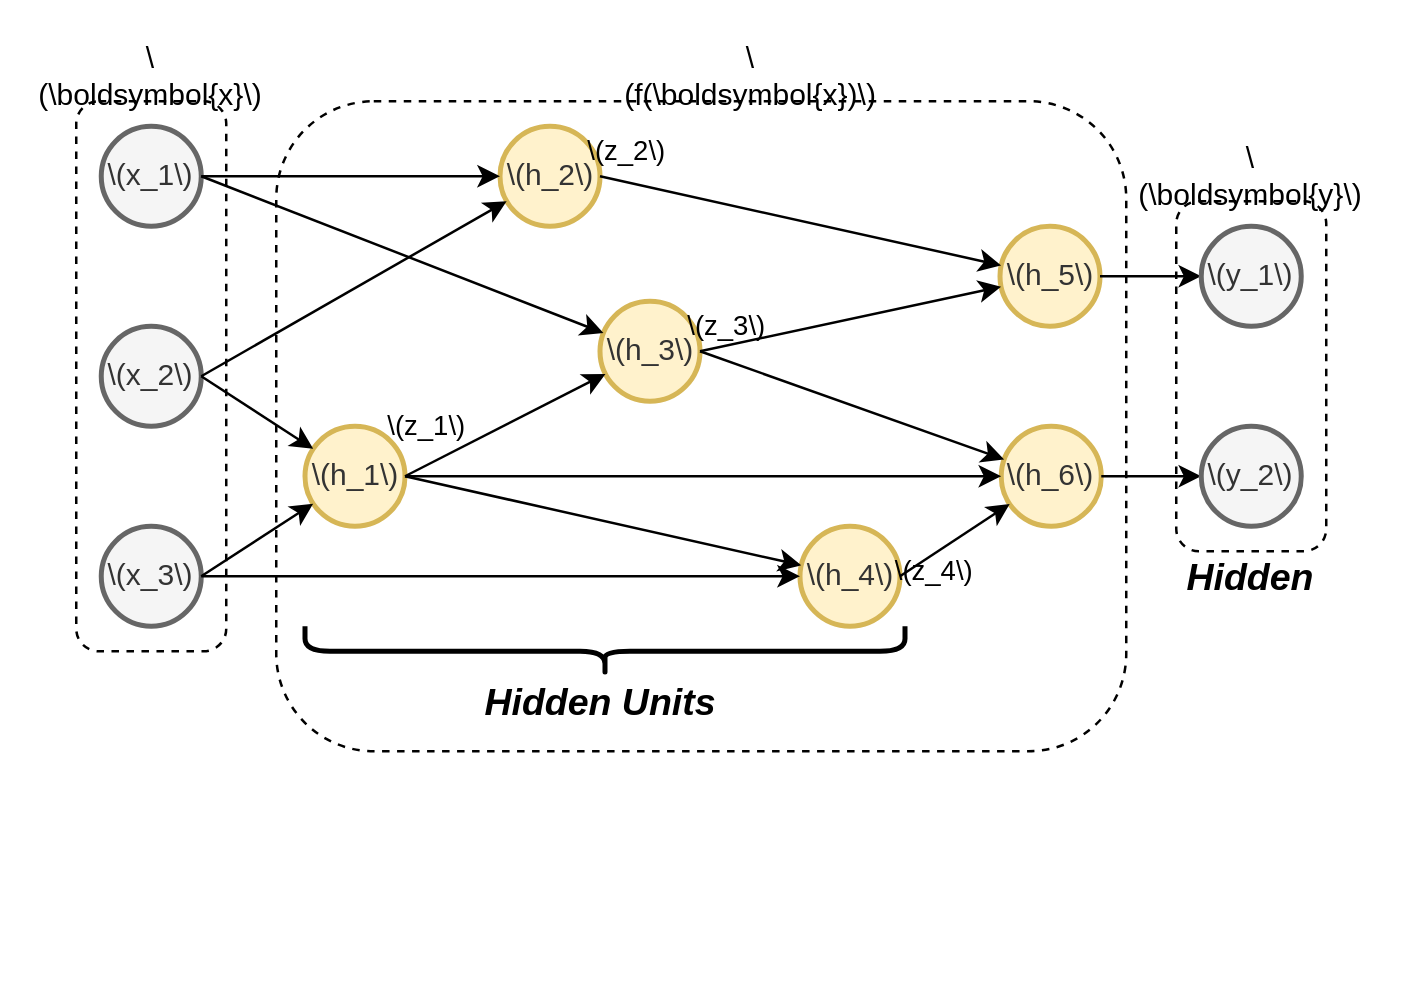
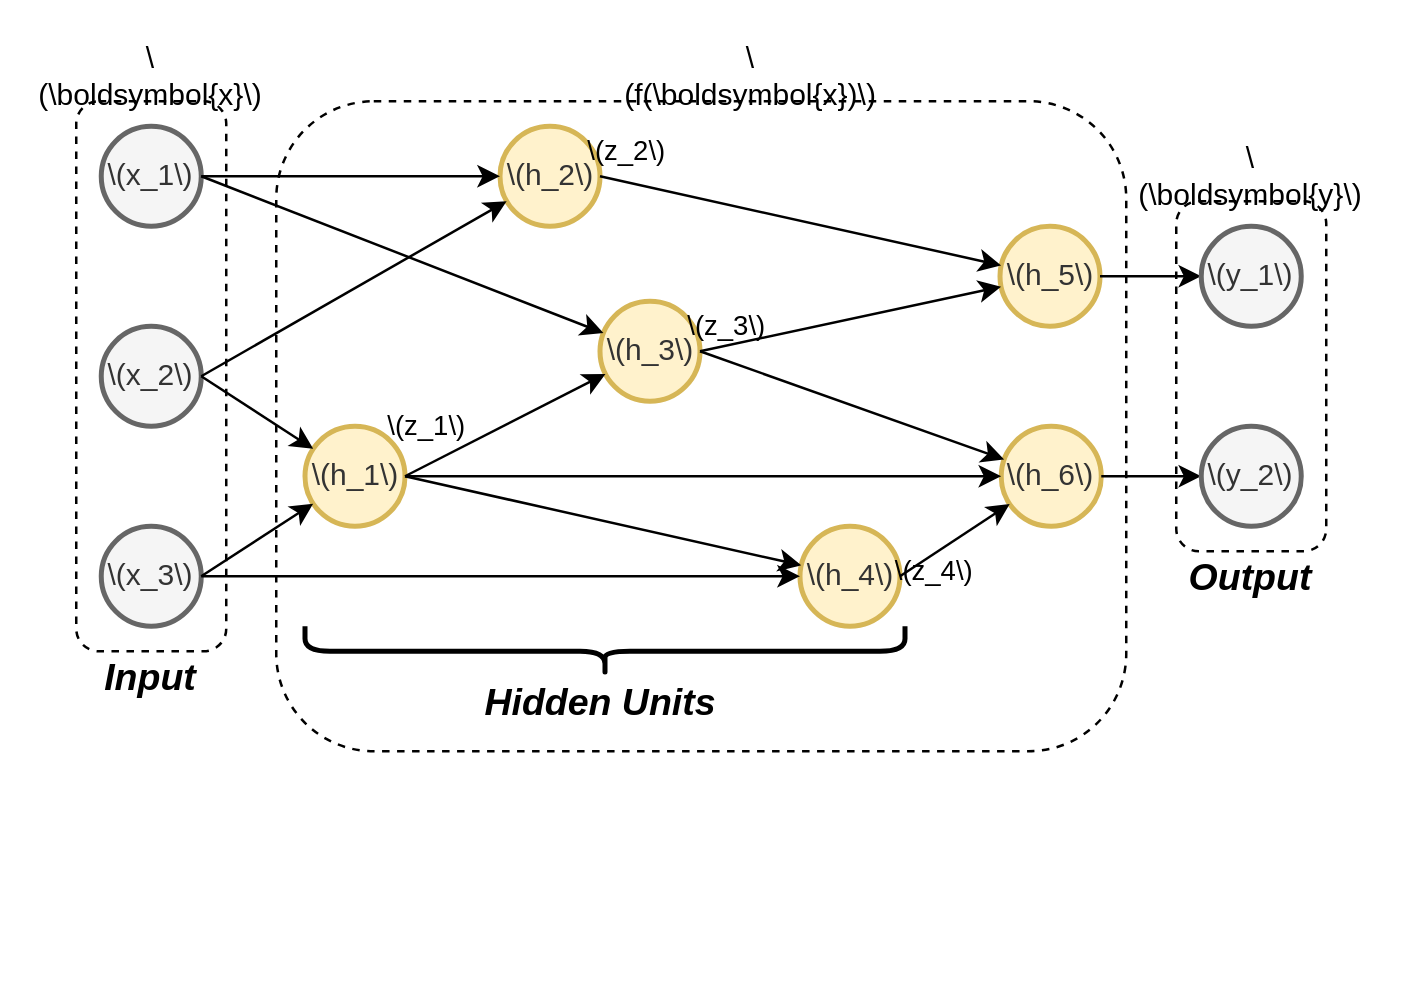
  <mxCell id="0" />
  <mxCell id="1" parent="0" />
  <mxCell id="2" value="" style="rounded=1;whiteSpace=wrap;html=1;fillColor=none;dashed=1;" parent="1" vertex="1"><mxGeometry x="110" y="40" width="340" height="260" as="geometry" /></mxCell>
  <mxCell id="3" value="" style="rounded=1;whiteSpace=wrap;html=1;fillColor=none;dashed=1;" parent="1" vertex="1"><mxGeometry x="30" y="40" width="60" height="220" as="geometry" /></mxCell>
  <mxCell id="4" value="&lt;span style=&quot;color: rgb(51 , 51 , 51)&quot;&gt;\(h_3\)&lt;/span&gt;" style="ellipse;whiteSpace=wrap;html=1;aspect=fixed;fillColor=#fff2cc;strokeColor=#d6b656;strokeWidth=2;" parent="1" vertex="1"><mxGeometry x="239.5" y="120" width="40" height="40" as="geometry" /></mxCell>
  <mxCell id="5" value="&lt;span style=&quot;color: rgb(51 , 51 , 51)&quot;&gt;\(h_4\)&lt;/span&gt;" style="ellipse;whiteSpace=wrap;html=1;aspect=fixed;fillColor=#fff2cc;strokeColor=#d6b656;strokeWidth=2;" parent="1" vertex="1"><mxGeometry x="319.5" y="210" width="40" height="40" as="geometry" /></mxCell>
  <mxCell id="6" value="&lt;span style=&quot;color: rgb(51 , 51 , 51)&quot;&gt;\(h_5\)&lt;/span&gt;" style="ellipse;whiteSpace=wrap;html=1;aspect=fixed;fillColor=#fff2cc;strokeColor=#d6b656;strokeWidth=2;" parent="1" vertex="1"><mxGeometry x="399.5" y="90" width="40" height="40" as="geometry" /></mxCell>
  <mxCell id="7" value="&lt;span style=&quot;color: rgb(51 , 51 , 51)&quot;&gt;\(h_1\)&lt;/span&gt;" style="ellipse;whiteSpace=wrap;html=1;aspect=fixed;fillColor=#fff2cc;strokeColor=#d6b656;strokeWidth=2;" parent="1" vertex="1"><mxGeometry x="121.5" y="170" width="40" height="40" as="geometry" /></mxCell>
  <mxCell id="8" value="&lt;span style=&quot;color: rgb(51 , 51 , 51)&quot;&gt;\(h_2\)&lt;/span&gt;" style="ellipse;whiteSpace=wrap;html=1;aspect=fixed;fillColor=#fff2cc;strokeColor=#d6b656;strokeWidth=2;" parent="1" vertex="1"><mxGeometry x="199.5" y="50" width="40" height="40" as="geometry" /></mxCell>
  <mxCell id="9" value="&lt;span style=&quot;color: rgb(51 , 51 , 51)&quot;&gt;\(h_6\)&lt;/span&gt;" style="ellipse;whiteSpace=wrap;html=1;aspect=fixed;fillColor=#fff2cc;strokeColor=#d6b656;strokeWidth=2;" parent="1" vertex="1"><mxGeometry x="400" y="170" width="40" height="40" as="geometry" /></mxCell>
  <mxCell id="10" value="\(x_1\)" style="ellipse;whiteSpace=wrap;html=1;aspect=fixed;fillColor=#f5f5f5;strokeColor=#666666;strokeWidth=2;fontColor=#333333;" parent="1" vertex="1"><mxGeometry x="40" y="50" width="40" height="40" as="geometry" /></mxCell>
  <mxCell id="11" value="\(x_2\)" style="ellipse;whiteSpace=wrap;html=1;aspect=fixed;fillColor=#f5f5f5;strokeColor=#666666;strokeWidth=2;fontColor=#333333;" parent="1" vertex="1"><mxGeometry x="40" y="130" width="40" height="40" as="geometry" /></mxCell>
  <mxCell id="12" value="\(x_3\)" style="ellipse;whiteSpace=wrap;html=1;aspect=fixed;fillColor=#f5f5f5;strokeColor=#666666;strokeWidth=2;fontColor=#333333;" parent="1" vertex="1"><mxGeometry x="40" y="210" width="40" height="40" as="geometry" /></mxCell>
  <mxCell id="13" value="" style="endArrow=classic;html=1;targetPerimeterSpacing=0;exitX=1;exitY=0.5;exitDx=0;exitDy=0;" parent="1" source="10" target="4" edge="1"><mxGeometry width="50" height="50" relative="1" as="geometry"><mxPoint x="100" y="40" as="sourcePoint" /><mxPoint x="90" y="270" as="targetPoint" /></mxGeometry></mxCell>
  <mxCell id="14" value="" style="endArrow=classic;html=1;targetPerimeterSpacing=0;endSize=6;sourcePerimeterSpacing=0;exitX=1;exitY=0.5;exitDx=0;exitDy=0;" parent="1" source="12" target="7" edge="1"><mxGeometry width="50" height="50" relative="1" as="geometry"><mxPoint x="78" y="300" as="sourcePoint" /><mxPoint x="150" y="150" as="targetPoint" /></mxGeometry></mxCell>
  <mxCell id="15" value="" style="endArrow=classic;html=1;targetPerimeterSpacing=0;endSize=6;sourcePerimeterSpacing=0;exitX=1;exitY=0.5;exitDx=0;exitDy=0;" parent="1" source="10" target="8" edge="1"><mxGeometry width="50" height="50" relative="1" as="geometry"><mxPoint x="140" y="0" as="sourcePoint" /><mxPoint x="170.794" y="143.047" as="targetPoint" /></mxGeometry></mxCell>
  <mxCell id="16" value="" style="endArrow=classic;html=1;targetPerimeterSpacing=0;endSize=6;sourcePerimeterSpacing=0;exitX=1;exitY=0.5;exitDx=0;exitDy=0;" parent="1" source="12" target="5" edge="1"><mxGeometry width="50" height="50" relative="1" as="geometry"><mxPoint x="100" y="310" as="sourcePoint" /><mxPoint x="180.794" y="153.047" as="targetPoint" /></mxGeometry></mxCell>
  <mxCell id="17" value="" style="endArrow=classic;html=1;targetPerimeterSpacing=0;endSize=6;sourcePerimeterSpacing=0;exitX=1;exitY=0.5;exitDx=0;exitDy=0;" parent="1" source="11" target="7" edge="1"><mxGeometry width="50" height="50" relative="1" as="geometry"><mxPoint x="20" y="159" as="sourcePoint" /><mxPoint x="190.794" y="163.047" as="targetPoint" /></mxGeometry></mxCell>
  <mxCell id="18" value="" style="endArrow=classic;html=1;targetPerimeterSpacing=0;endSize=6;sourcePerimeterSpacing=0;exitX=1;exitY=0.5;exitDx=0;exitDy=0;" parent="1" source="11" target="8" edge="1"><mxGeometry width="50" height="50" relative="1" as="geometry"><mxPoint x="10" y="141" as="sourcePoint" /><mxPoint x="200.794" y="173.047" as="targetPoint" /></mxGeometry></mxCell>
  <mxCell id="19" value="" style="endArrow=classic;html=1;targetPerimeterSpacing=0;endSize=6;sourcePerimeterSpacing=0;exitX=1;exitY=0.5;exitDx=0;exitDy=0;" parent="1" source="7" target="4" edge="1"><mxGeometry x="0.379" y="-3" width="50" height="50" relative="1" as="geometry"><mxPoint x="130" y="280" as="sourcePoint" /><mxPoint x="210.794" y="183.047" as="targetPoint" /><mxPoint as="offset" /></mxGeometry></mxCell>
  <mxCell id="20" value="" style="endArrow=classic;html=1;targetPerimeterSpacing=0;endSize=6;sourcePerimeterSpacing=0;exitX=1;exitY=0.5;exitDx=0;exitDy=0;" parent="1" source="7" target="5" edge="1"><mxGeometry x="0.184" width="50" height="50" relative="1" as="geometry"><mxPoint x="230" y="130" as="sourcePoint" /><mxPoint x="220.794" y="193.047" as="targetPoint" /><mxPoint as="offset" /></mxGeometry></mxCell>
  <mxCell id="21" value="\(z_2\)" style="endArrow=classic;html=1;targetPerimeterSpacing=0;endSize=6;sourcePerimeterSpacing=0;labelBackgroundColor=none;exitX=1;exitY=0.5;exitDx=0;exitDy=0;" parent="1" source="8" target="6" edge="1"><mxGeometry x="-0.902" y="12" width="50" height="50" relative="1" as="geometry"><mxPoint x="270" y="10" as="sourcePoint" /><mxPoint x="260.794" y="233.047" as="targetPoint" /><mxPoint as="offset" /></mxGeometry></mxCell>
  <mxCell id="22" value="\(z_3\)" style="endArrow=classic;html=1;targetPerimeterSpacing=0;endSize=6;sourcePerimeterSpacing=0;labelBackgroundColor=none;exitX=1;exitY=0.5;exitDx=0;exitDy=0;" parent="1" source="4" target="9" edge="1"><mxGeometry x="-0.899" y="13" width="50" height="50" relative="1" as="geometry"><mxPoint x="190" y="340" as="sourcePoint" /><mxPoint x="270.794" y="243.047" as="targetPoint" /><mxPoint as="offset" /></mxGeometry></mxCell>
  <mxCell id="23" value="\(z_4\)" style="endArrow=classic;html=1;targetPerimeterSpacing=0;endSize=6;sourcePerimeterSpacing=0;labelBackgroundColor=none;exitX=1;exitY=0.5;exitDx=0;exitDy=0;" parent="1" source="5" target="9" edge="1"><mxGeometry x="-0.547" y="-6" width="50" height="50" relative="1" as="geometry"><mxPoint x="390" y="310" as="sourcePoint" /><mxPoint x="280.794" y="253.047" as="targetPoint" /><mxPoint as="offset" /></mxGeometry></mxCell>
  <mxCell id="24" value="" style="endArrow=classic;html=1;targetPerimeterSpacing=0;endSize=6;sourcePerimeterSpacing=0;labelBackgroundColor=none;exitX=1;exitY=0.5;exitDx=0;exitDy=0;" parent="1" source="9" target="33" edge="1"><mxGeometry x="-0.037" y="10" width="50" height="50" relative="1" as="geometry"><mxPoint x="470" y="250" as="sourcePoint" /><mxPoint x="480.5" y="190" as="targetPoint" /><mxPoint as="offset" /></mxGeometry></mxCell>
- <mxCell id="26" value="Hidden" style="text;html=1;strokeColor=none;fillColor=none;align=center;verticalAlign=middle;whiteSpace=wrap;rounded=0;fontSize=15;fontStyle=3;fontColor=#000000;" parent="1" vertex="1"><mxGeometry x="460" y="220" width="80" height="20" as="geometry" /></mxCell>
+ <mxCell id="25" value="Input" style="text;html=1;strokeColor=none;fillColor=none;align=center;verticalAlign=middle;whiteSpace=wrap;rounded=0;fontSize=15;fontStyle=3;fontColor=#000000;" parent="1" vertex="1"><mxGeometry x="20" y="260" width="80" height="20" as="geometry" /></mxCell>
+ <mxCell id="26" value="Output" style="text;html=1;strokeColor=none;fillColor=none;align=center;verticalAlign=middle;whiteSpace=wrap;rounded=0;fontSize=15;fontStyle=3;fontColor=#000000;" parent="1" vertex="1"><mxGeometry x="460" y="220" width="80" height="20" as="geometry" /></mxCell>
  <mxCell id="27" value="" style="shape=curlyBracket;whiteSpace=wrap;html=1;rounded=1;strokeWidth=2;fontSize=15;fontColor=#000000;rotation=-90;horizontal=1;verticalAlign=middle;" parent="1" vertex="1"><mxGeometry x="231.5" y="140" width="20" height="240" as="geometry" /></mxCell>
  <mxCell id="28" value="Hidden Units" style="text;html=1;strokeColor=none;fillColor=none;align=center;verticalAlign=middle;whiteSpace=wrap;rounded=0;fontSize=15;fontColor=#000000;fontStyle=3" parent="1" vertex="1"><mxGeometry x="159.5" y="270" width="160" height="20" as="geometry" /></mxCell>
  <mxCell id="29" value="" style="endArrow=classic;html=1;targetPerimeterSpacing=0;endSize=6;sourcePerimeterSpacing=0;labelBackgroundColor=none;exitX=1;exitY=0.5;exitDx=0;exitDy=0;" parent="1" source="6" target="32" edge="1"><mxGeometry y="10" width="50" height="50" relative="1" as="geometry"><mxPoint x="470" y="50" as="sourcePoint" /><mxPoint x="479.5" y="110" as="targetPoint" /><mxPoint as="offset" /></mxGeometry></mxCell>
  <mxCell id="30" value="" style="endArrow=classic;html=1;targetPerimeterSpacing=0;endSize=6;sourcePerimeterSpacing=0;exitX=1;exitY=0.5;exitDx=0;exitDy=0;" parent="1" source="4" target="6" edge="1"><mxGeometry width="50" height="50" relative="1" as="geometry"><mxPoint x="360" y="30" as="sourcePoint" /><mxPoint x="402.146" y="188.858" as="targetPoint" /></mxGeometry></mxCell>
  <mxCell id="31" value="\(z_1\)" style="endArrow=classic;html=1;targetPerimeterSpacing=0;endSize=6;sourcePerimeterSpacing=0;labelBackgroundColor=none;exitX=1;exitY=0.5;exitDx=0;exitDy=0;" parent="1" source="7" target="9" edge="1"><mxGeometry x="-0.929" y="20" width="50" height="50" relative="1" as="geometry"><mxPoint x="170" y="330" as="sourcePoint" /><mxPoint x="321.646" y="228.858" as="targetPoint" /><mxPoint as="offset" /></mxGeometry></mxCell>
  <mxCell id="32" value="\(y_1\)" style="ellipse;whiteSpace=wrap;html=1;aspect=fixed;fillColor=#f5f5f5;strokeColor=#666666;strokeWidth=2;fontColor=#333333;" parent="1" vertex="1"><mxGeometry x="480" y="90" width="40" height="40" as="geometry" /></mxCell>
  <mxCell id="33" value="\(y_2\)" style="ellipse;whiteSpace=wrap;html=1;aspect=fixed;fillColor=#f5f5f5;strokeColor=#666666;strokeWidth=2;fontColor=#333333;" parent="1" vertex="1"><mxGeometry x="480" y="170" width="40" height="40" as="geometry" /></mxCell>
  <mxCell id="34" value="" style="rounded=1;whiteSpace=wrap;html=1;fillColor=none;dashed=1;" parent="1" vertex="1"><mxGeometry x="470" y="80" width="60" height="140" as="geometry" /></mxCell>
  <mxCell id="35" value="\(\boldsymbol{x}\)" style="text;html=1;strokeColor=none;fillColor=none;align=center;verticalAlign=middle;whiteSpace=wrap;rounded=0;dashed=1;" parent="1" vertex="1"><mxGeometry x="40" y="20" width="40" height="20" as="geometry" /></mxCell>
  <mxCell id="36" value="\(\boldsymbol{y}\)" style="text;html=1;strokeColor=none;fillColor=none;align=center;verticalAlign=middle;whiteSpace=wrap;rounded=0;dashed=1;" parent="1" vertex="1"><mxGeometry x="480" y="60" width="40" height="20" as="geometry" /></mxCell>
  <mxCell id="37" value="\(f(\boldsymbol{x})\)" style="text;html=1;strokeColor=none;fillColor=none;align=center;verticalAlign=middle;whiteSpace=wrap;rounded=0;dashed=1;" parent="1" vertex="1"><mxGeometry x="280" y="20" width="40" height="20" as="geometry" /></mxCell>
